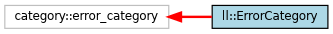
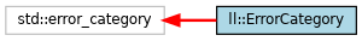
  digraph {
    rankdir=LR
    node [fontname=Helvetica fontsize=10 shape=record style=filled]
-   n1 [color=grey75 fillcolor=white height=0.2 label="category::error_category" width=0.4]
+   n1 [color=grey75 fillcolor=white height=0.2 label="std::error_category" width=0.4]
    n2 [color=black fillcolor=lightblue height=0.2 label="ll::ErrorCategory" width=0.4]
    n1 -> n2 [color=red dir=back fontname=Helvetica fontsize=10 labelfontname=Helvetica labelfontsize=10 style=bold]
  }
